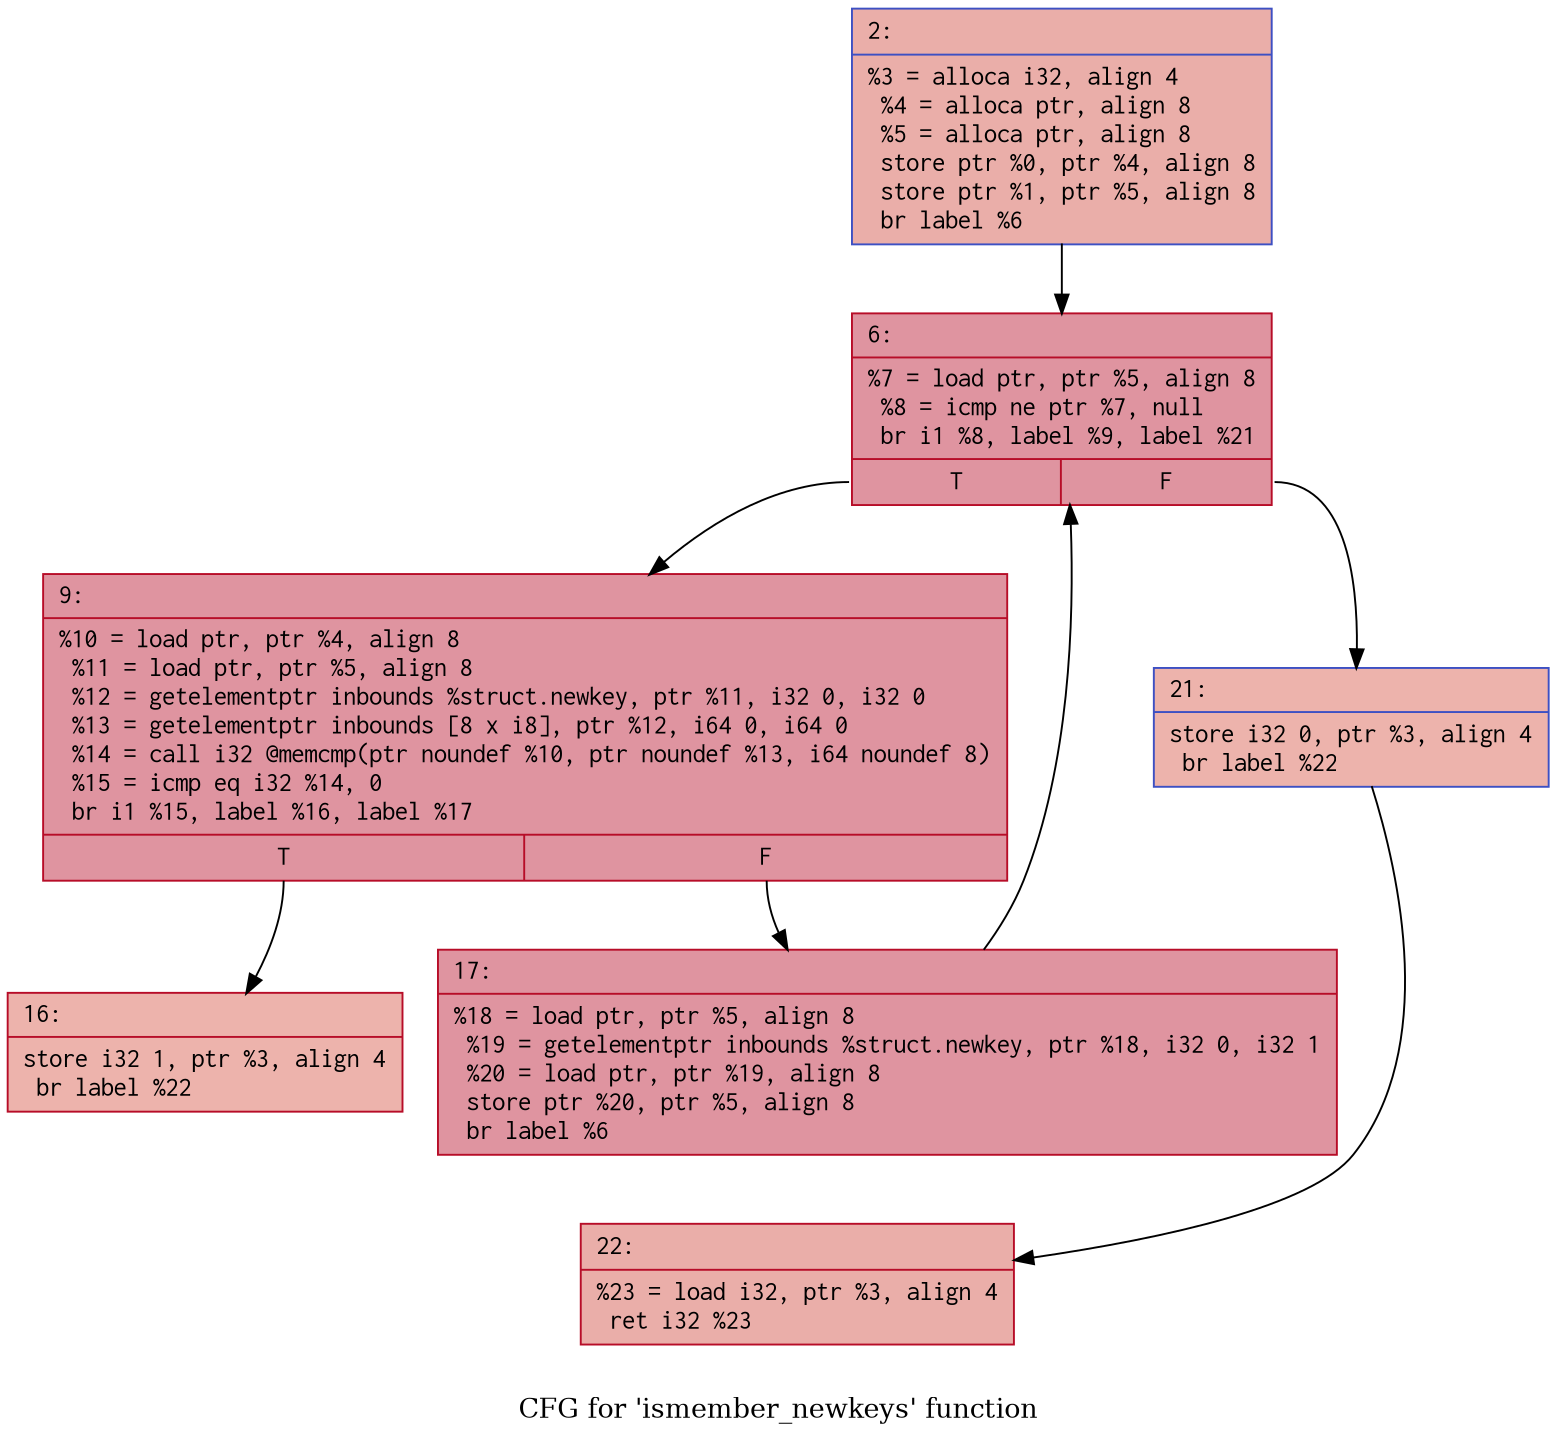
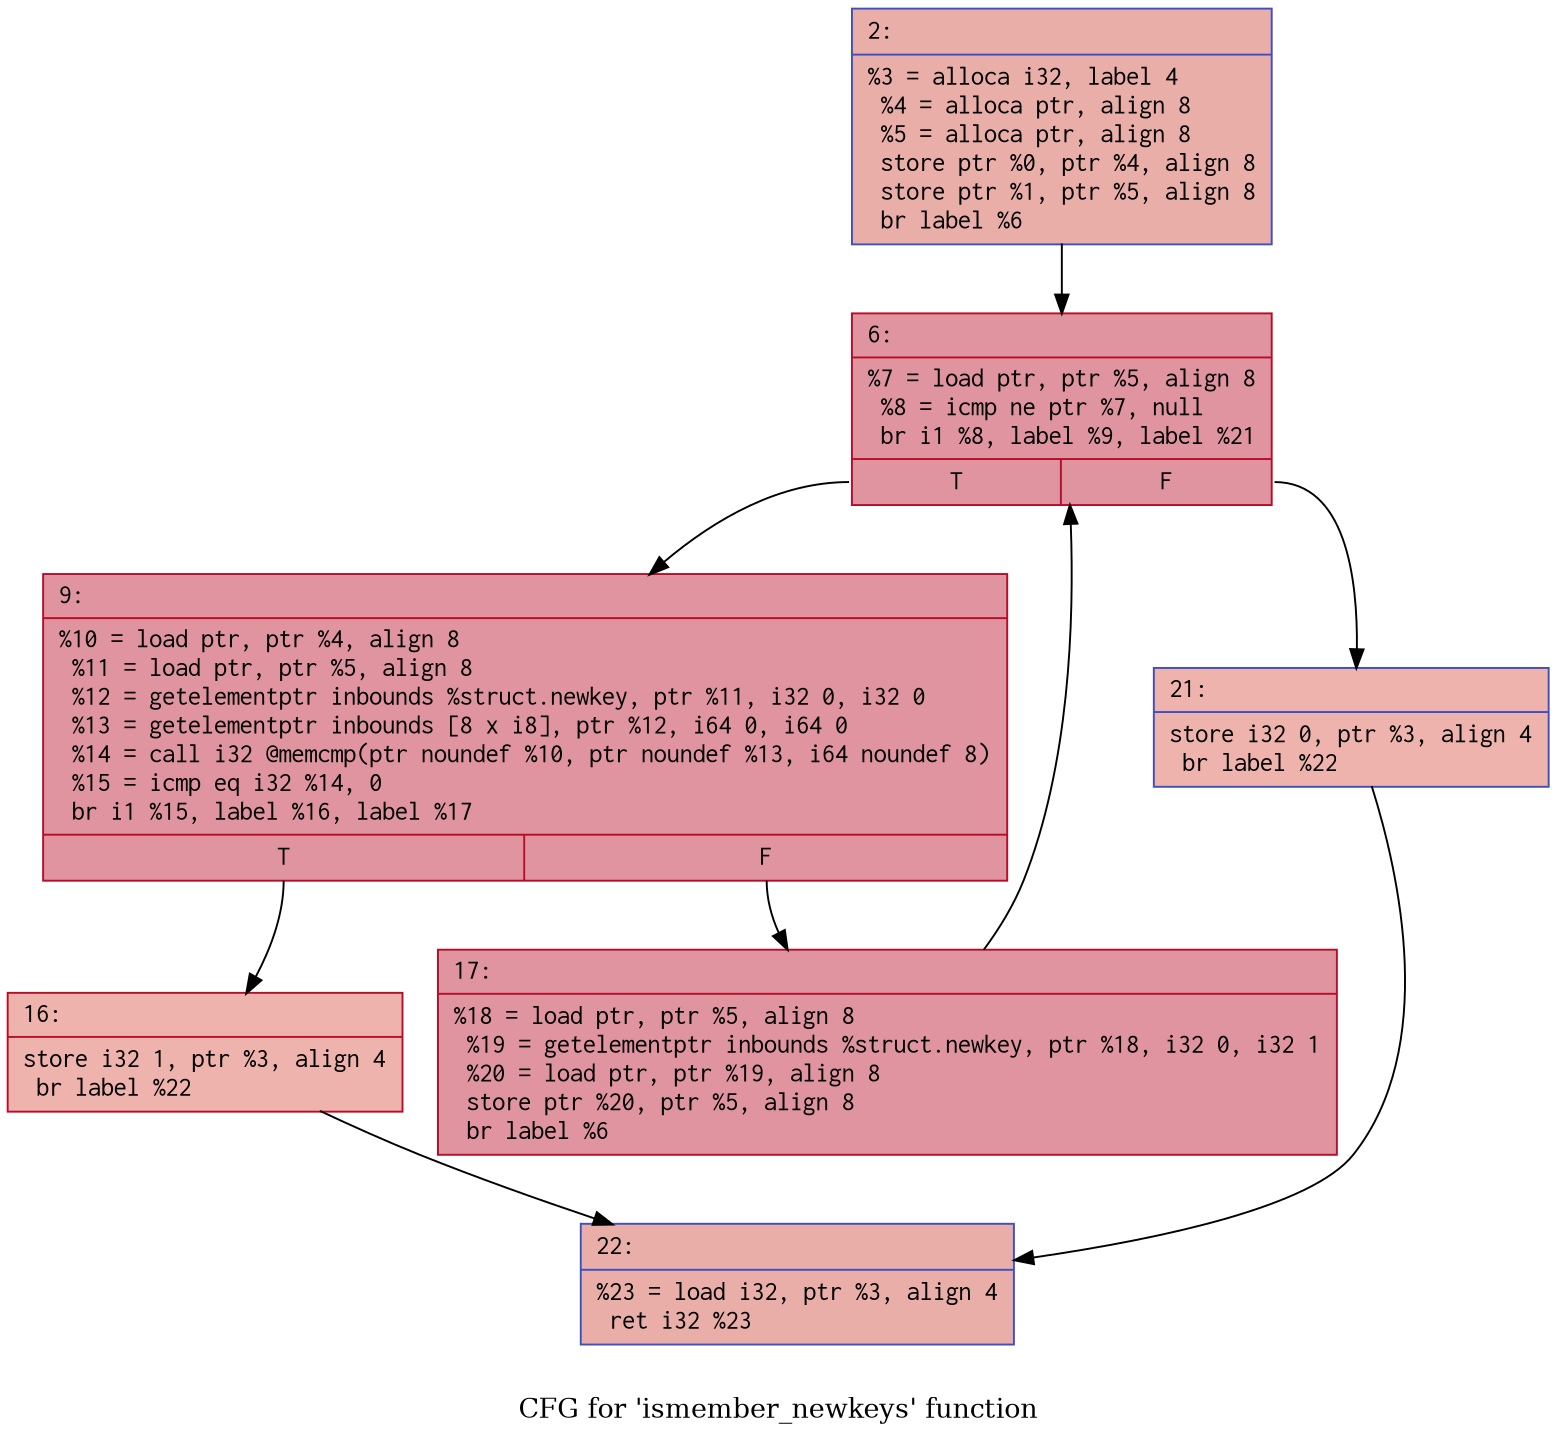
  digraph {
    label="CFG for 'ismember_newkeys' function"
    node [color="#b70d28ff" fillcolor="#b70d2870" fontname=Courier shape=record style=filled]
-   n1 [color="#3d50c3ff" fillcolor="#d0473d70" label="{2:\l|  %3 = alloca i32, align 4\l  %4 = alloca ptr, align 8\l  %5 = alloca ptr, align 8\l  store ptr %0, ptr %4, align 8\l  store ptr %1, ptr %5, align 8\l  br label %6\l}"]
+   n1 [color="#3d50c3ff" fillcolor="#d0473d70" label="{2:\l|  %3 = alloca i32, label 4\l  %4 = alloca ptr, align 8\l  %5 = alloca ptr, align 8\l  store ptr %0, ptr %4, align 8\l  store ptr %1, ptr %5, align 8\l  br label %6\l}"]
    n2 [label="{6:\l|  %7 = load ptr, ptr %5, align 8\l  %8 = icmp ne ptr %7, null\l  br i1 %8, label %9, label %21\l|{<s0>T|<s1>F}}"]
    n3 [label="{9:\l|  %10 = load ptr, ptr %4, align 8\l  %11 = load ptr, ptr %5, align 8\l  %12 = getelementptr inbounds %struct.newkey, ptr %11, i32 0, i32 0\l  %13 = getelementptr inbounds [8 x i8], ptr %12, i64 0, i64 0\l  %14 = call i32 @memcmp(ptr noundef %10, ptr noundef %13, i64 noundef 8)\l  %15 = icmp eq i32 %14, 0\l  br i1 %15, label %16, label %17\l|{<s0>T|<s1>F}}"]
    n4 [color="#3d50c3ff" fillcolor="#d6524470" label="{21:\l|  store i32 0, ptr %3, align 4\l  br label %22\l}"]
    n5 [fillcolor="#d6524470" label="{16:\l|  store i32 1, ptr %3, align 4\l  br label %22\l}"]
    n6 [label="{17:\l|  %18 = load ptr, ptr %5, align 8\l  %19 = getelementptr inbounds %struct.newkey, ptr %18, i32 0, i32 1\l  %20 = load ptr, ptr %19, align 8\l  store ptr %20, ptr %5, align 8\l  br label %6\l}"]
-   n7 [fillcolor="#d0473d70" label="{22:\l|  %23 = load i32, ptr %3, align 4\l  ret i32 %23\l}"]
+   n7 [color="#3d50c3ff" fillcolor="#d0473d70" label="{22:\l|  %23 = load i32, ptr %3, align 4\l  ret i32 %23\l}"]
    n1 -> n2
    n2 -> n3 [tailport=s0]
    n2 -> n4 [tailport=s1]
    n3 -> n5 [tailport=s0]
    n3 -> n6 [tailport=s1]
    n4 -> n7
+   n5 -> n7
    n6 -> n2
  }
